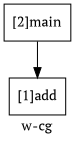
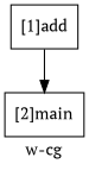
  digraph {
    label="w-cg"
    fontname="PT Serif"
    node [color=black shape=rectangle fontname="PT Serif"]
    n1 [label="[1]add"]
    n2 [label="[2]main"]
-   n2 -> n1 [color=black fontname="PT Serif"]
+   n1 -> n2 [color=black fontname="PT Serif"]
  }
